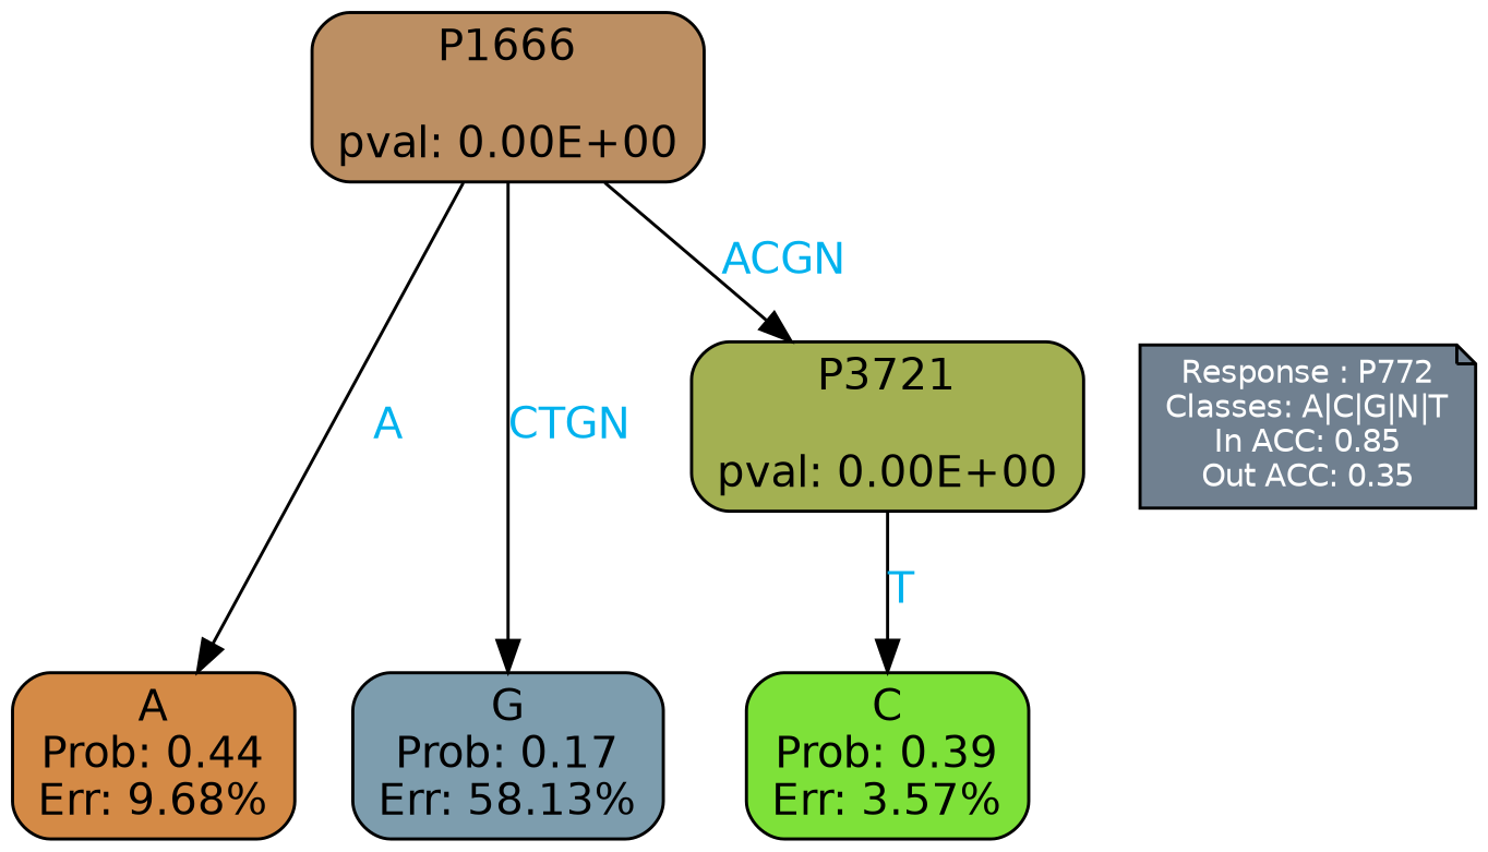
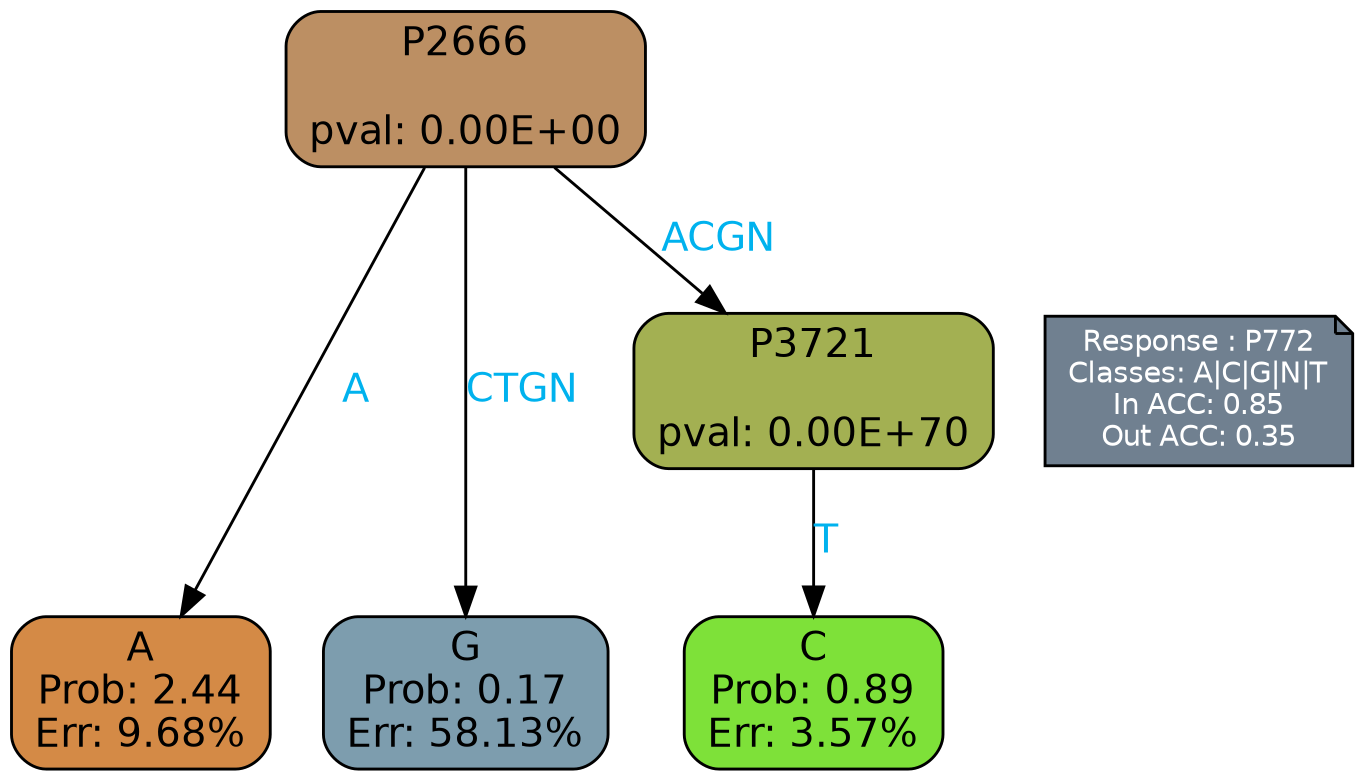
  digraph {
    ranksep=equally
    splines=polylines
    node [color=black fontname=helvetica shape=box style="filled, rounded"]
    edge [fontcolor=deepskyblue2 fontname=helvetica]
-   n1 [fillcolor="#d48a46" label="A\nProb: 0.44\nErr: 9.68%"]
+   n1 [fillcolor="#d48a46" label="A\nProb: 2.44\nErr: 9.68%"]
    n2 [fillcolor="#7d9dae" label="G\nProb: 0.17\nErr: 58.13%"]
-   n3 [fillcolor="#7ee139" label="C\nProb: 0.39\nErr: 3.57%"]
+   n3 [fillcolor="#7ee139" label="C\nProb: 0.89\nErr: 3.57%"]
    n4 [align=left fillcolor=slategray fontcolor=white fontsize=10 label="Response : P772\nClasses: A|C|G|N|T\nIn ACC: 0.85\nOut ACC: 0.35\n" shape=note style=filled]
-   n5 [fillcolor="#a3b052" label="P3721\n\npval: 0.00E+00"]
-   n6 [fillcolor="#bc8f63" label="P1666\n\npval: 0.00E+00"]
+   n5 [fillcolor="#a3b052" label="P3721\n\npval: 0.00E+70"]
+   n6 [fillcolor="#bc8f63" label="P2666\n\npval: 0.00E+00"]
    subgraph sub_1 {
      rank=same
      n1
      n2
      n3
    }
    subgraph sub_2 {
      rank=same
      n4
      n5
    }
    n5 -> n3 [label=T]
    n6 -> n1 [label=A]
    n6 -> n2 [label=CTGN]
    n6 -> n5 [label=ACGN]
  }
